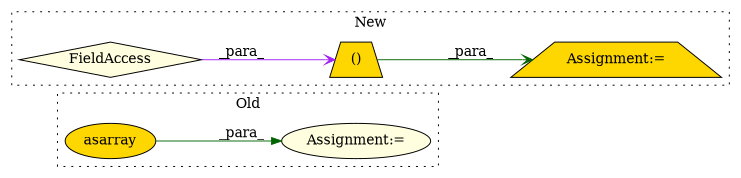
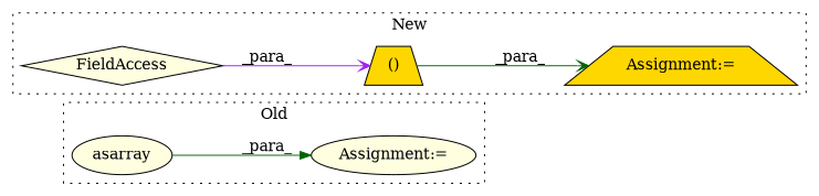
  digraph {
    rankdir=LR
    node [a=7 l=1 s=11996 shape=ellipse style=filled fillcolor=gold]
    edge [color=darkgreen arrowhead=vee]
-   n1 [a=32 l="8,1" label=asarray s="11659,11682"]
+   n1 [a=32 l="8,1" label=asarray s="11659,11682" fillcolor=lightyellow]
    n2 [label="Assignment:=" s=11652 fillcolor=lightyellow]
    n3 [a=106 l=53 label="()" shape=trapezium]
    n4 [label="Assignment:=" s=11978 shape=trapezium]
    n5 [a=22 l=9 label=FieldAccess shape=diamond fillcolor=lightyellow]
    subgraph cluster_1 {
      label=Old
      style=dotted
      n1
      n2
    }
    subgraph cluster_2 {
      label=New
      style=dotted
      n3
      n4
      n5
    }
    n1 -> n2 [label=_para_ arrowhead=normal]
    n3 -> n4 [label=_para_]
    n5 -> n3 [label=_para_ color=purple]
  }
